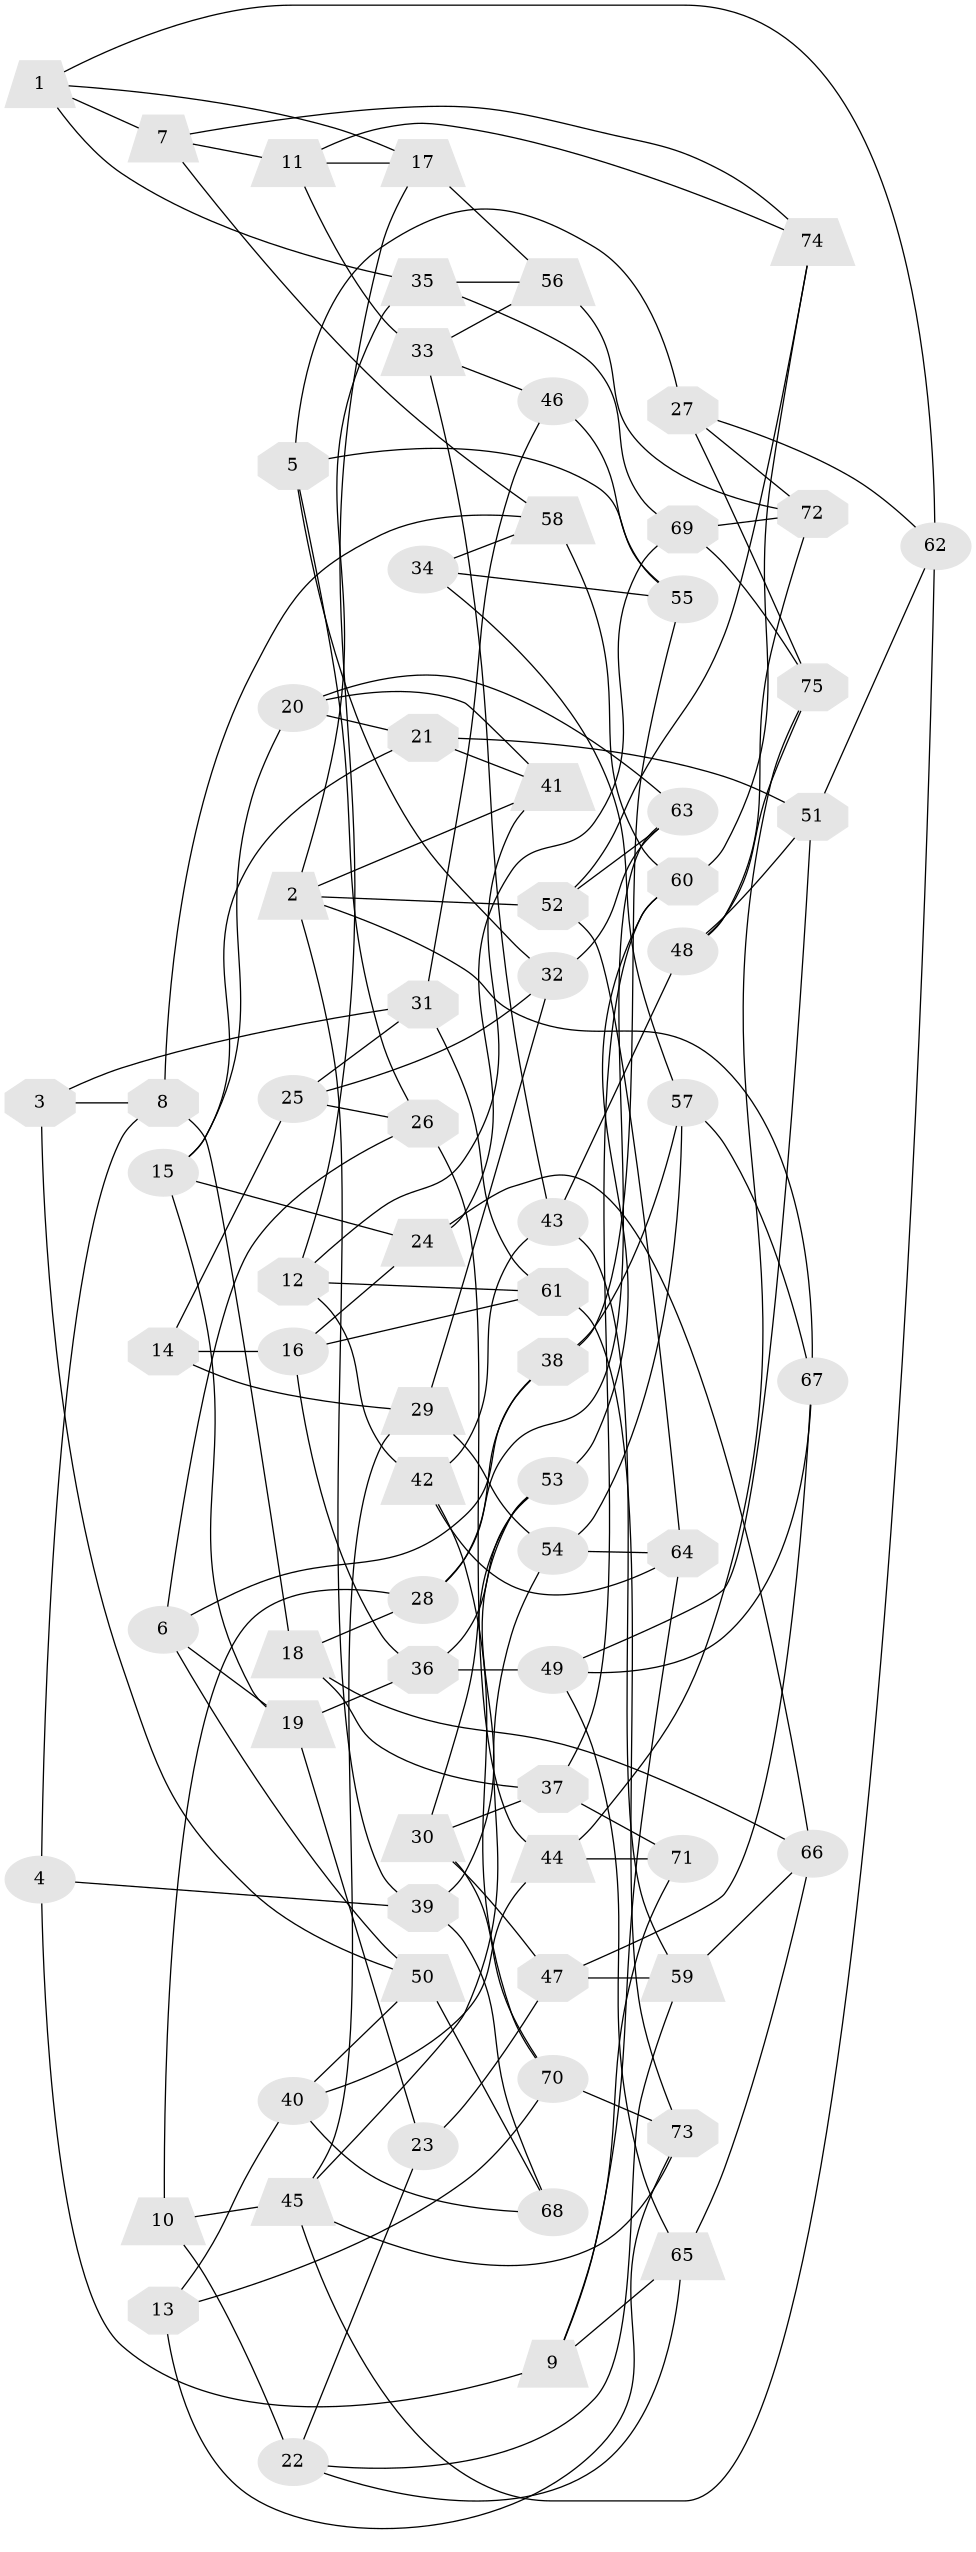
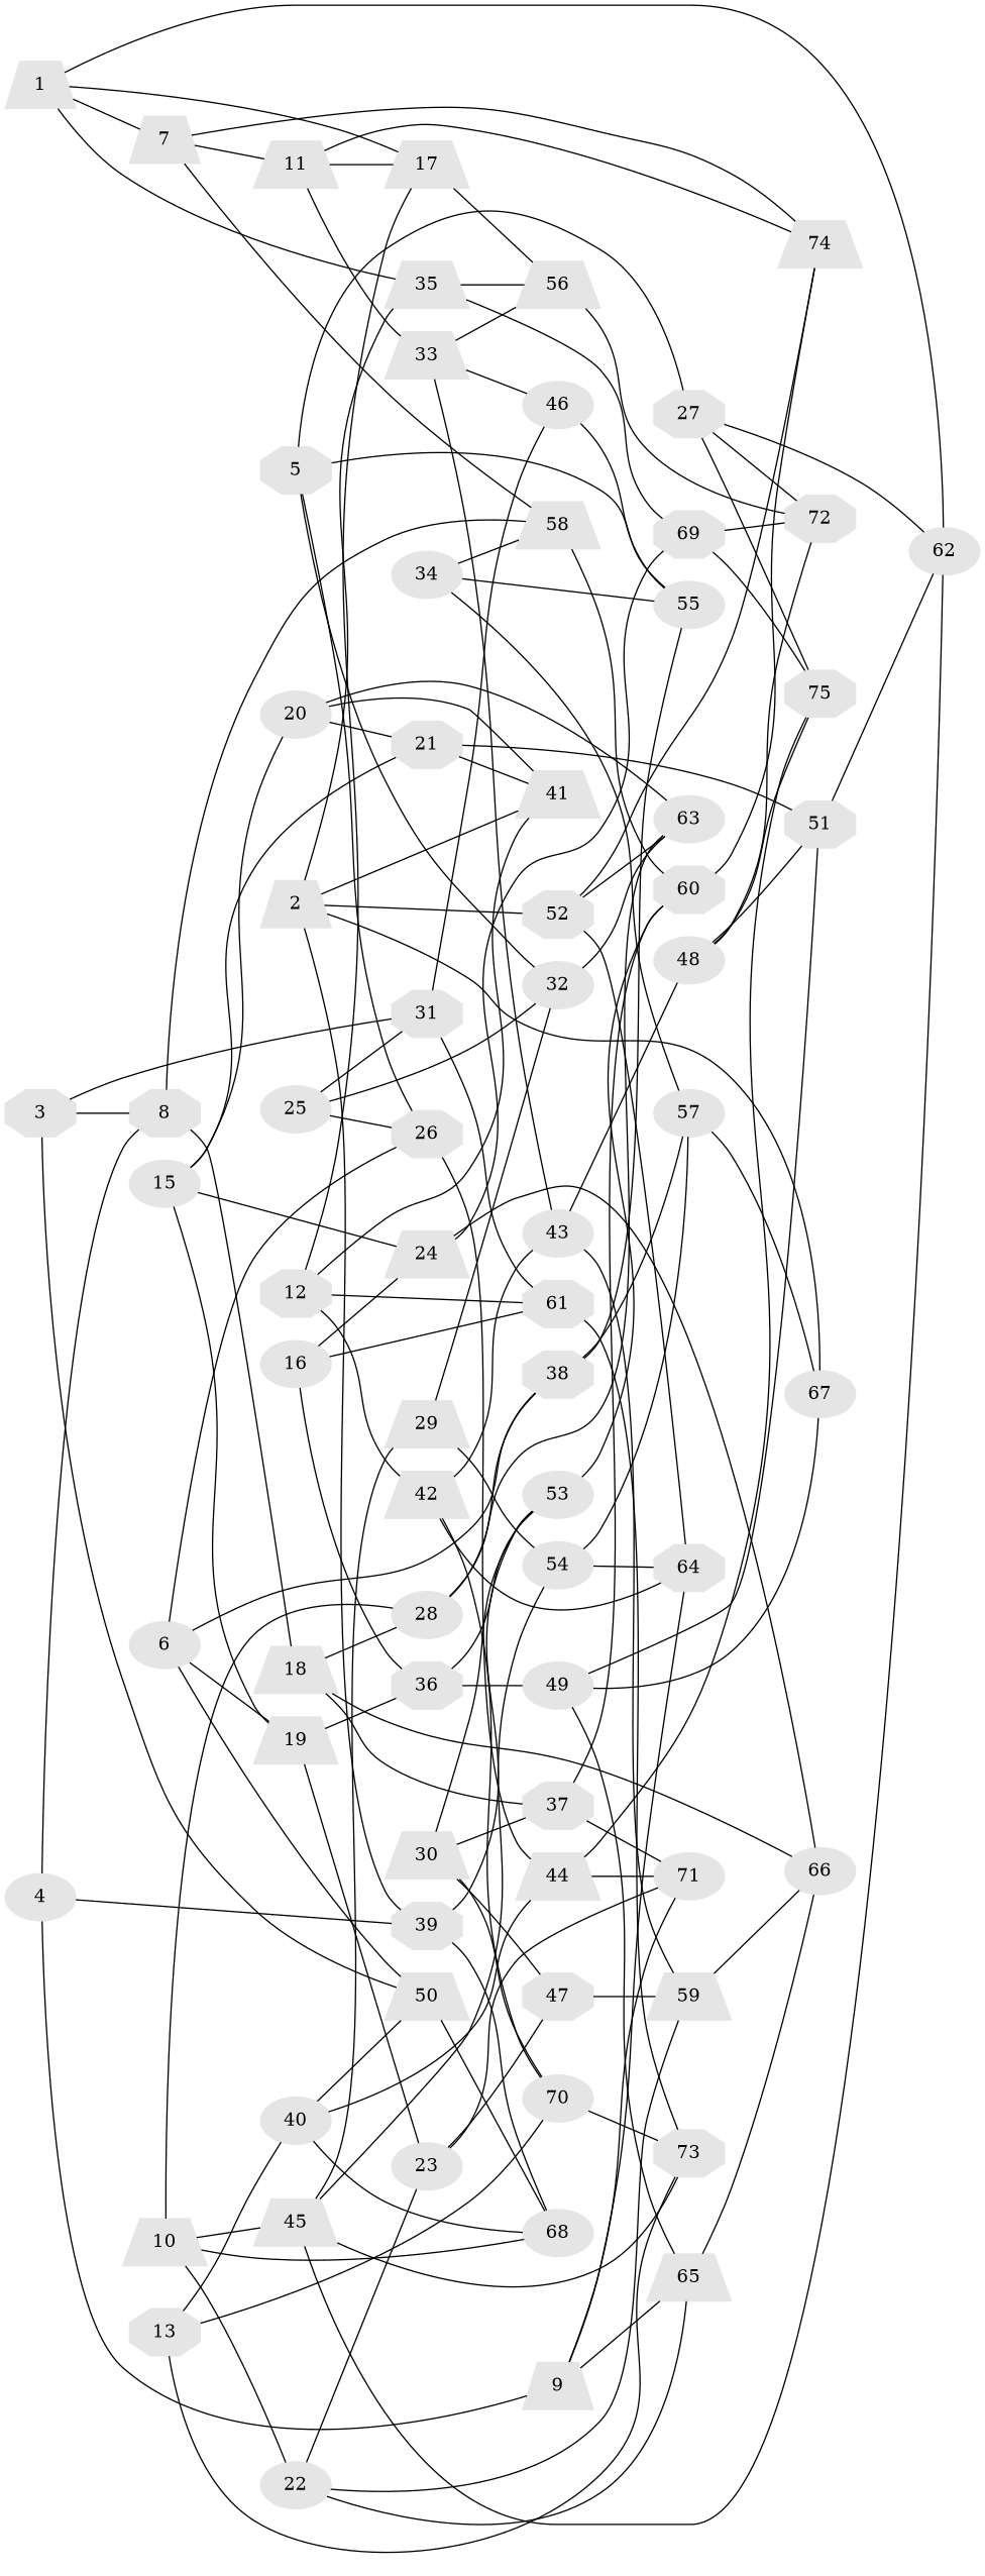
  graph {
    rankdir=LR
    node [color=gray90 shape=ellipse style=filled]
    1 [shape=trapezium]
    7 [shape=trapezium]
    17 [shape=trapezium]
    35 [shape=trapezium]
    62
    11 [shape=trapezium]
    58 [shape=trapezium]
    74 [shape=trapezium]
    56 [shape=trapezium]
    69 [shape=octagon]
    2 [shape=trapezium]
    39 [shape=octagon]
    52 [shape=octagon]
    67
    41 [shape=trapezium]
    68
    53
    64 [shape=octagon]
    63
    3 [shape=octagon]
    8 [shape=octagon]
    31 [shape=octagon]
    50 [shape=trapezium]
    18 [shape=trapezium]
-   14 [shape=octagon]
    29 [shape=trapezium]
    16
    25
    61 [shape=octagon]
    46
    4
    9 [shape=trapezium]
    65 [shape=trapezium]
    71
    5 [shape=octagon]
    26 [shape=octagon]
    27 [shape=octagon]
    32
    55
    44 [shape=trapezium]
    72 [shape=octagon]
    75 [shape=octagon]
    6
    19 [shape=trapezium]
    38 [shape=octagon]
    36 [shape=octagon]
    23
    57
    33 [shape=trapezium]
    60 [shape=octagon]
    28
    37 [shape=octagon]
    66
    10 [shape=trapezium]
    22
    45 [shape=trapezium]
    59 [shape=trapezium]
    73 [shape=octagon]
    54
    43
    12 [shape=octagon]
    42 [shape=trapezium]
    70
    13 [shape=octagon]
    40
    24 [shape=trapezium]
    15
    20
    21 [shape=octagon]
    51 [shape=octagon]
    49
    47 [shape=octagon]
    30 [shape=trapezium]
    48
    34
    1 -- 7
    1 -- 17
    1 -- 35
    1 -- 62
    7 -- 11
    7 -- 58
    7 -- 74
    17 -- 56
    35 -- 56
    35 -- 69
    11 -- 17
    11 -- 74
    11 -- 33
    58 -- 60
    56 -- 72
    69 -- 72
    69 -- 75
    2 -- 35
    2 -- 39
    2 -- 52
    2 -- 67
    2 -- 41
    39 -- 68
    39 -- 53
    52 -- 74
    52 -- 64
    52 -- 63
    53 -- 60
    3 -- 8
    3 -- 31
    3 -- 50
    8 -- 58
    8 -- 18
    31 -- 61
    31 -- 46
    50 -- 68
    18 -- 28
    18 -- 37
    18 -- 66
-   14 -- 29
-   14 -- 16
-   14 -- 25
    29 -- 32
    29 -- 54
    16 -- 61
    16 -- 36
    16 -- 24
    25 -- 31
    25 -- 26
    25 -- 32
    61 -- 73
    46 -- 55
    4 -- 39
    4 -- 8
    4 -- 9
    9 -- 64
    9 -- 65
    9 -- 71
    65 -- 66
    5 -- 26
    5 -- 27
    5 -- 32
    5 -- 55
    26 -- 44
    27 -- 62
    27 -- 72
    27 -- 75
    32 -- 63
    44 -- 71
    44 -- 75
    6 -- 50
    6 -- 26
    6 -- 19
    6 -- 38
    19 -- 36
    19 -- 23
    38 -- 55
    38 -- 57
    36 -- 53
    36 -- 49
+   23 -- 71
    23 -- 47
    57 -- 67
    33 -- 56
    33 -- 46
    33 -- 43
    60 -- 74
    28 -- 63
    28 -- 38
    37 -- 71
    37 -- 60
+   10 -- 68
    10 -- 28
    10 -- 22
    10 -- 45
    22 -- 65
    22 -- 23
    22 -- 59
    45 -- 62
    45 -- 29
    45 -- 73
    45 -- 54
    59 -- 66
    54 -- 64
    54 -- 57
    43 -- 59
    43 -- 48
    12 -- 17
    12 -- 41
    12 -- 61
    12 -- 42
    42 -- 64
    42 -- 43
    42 -- 70
    70 -- 73
    13 -- 73
    13 -- 70
    13 -- 40
    40 -- 68
    40 -- 50
    40 -- 44
    24 -- 69
    24 -- 66
    15 -- 19
    15 -- 24
    15 -- 20
    15 -- 21
    20 -- 41
    20 -- 63
    20 -- 21
    21 -- 41
    21 -- 51
    51 -- 62
    49 -- 67
    49 -- 65
    49 -- 51
-   47 -- 67
    47 -- 59
    30 -- 53
    30 -- 37
    30 -- 70
    30 -- 47
    48 -- 72
    48 -- 75
    48 -- 51
    34 -- 58
    34 -- 55
    34 -- 57
  }
